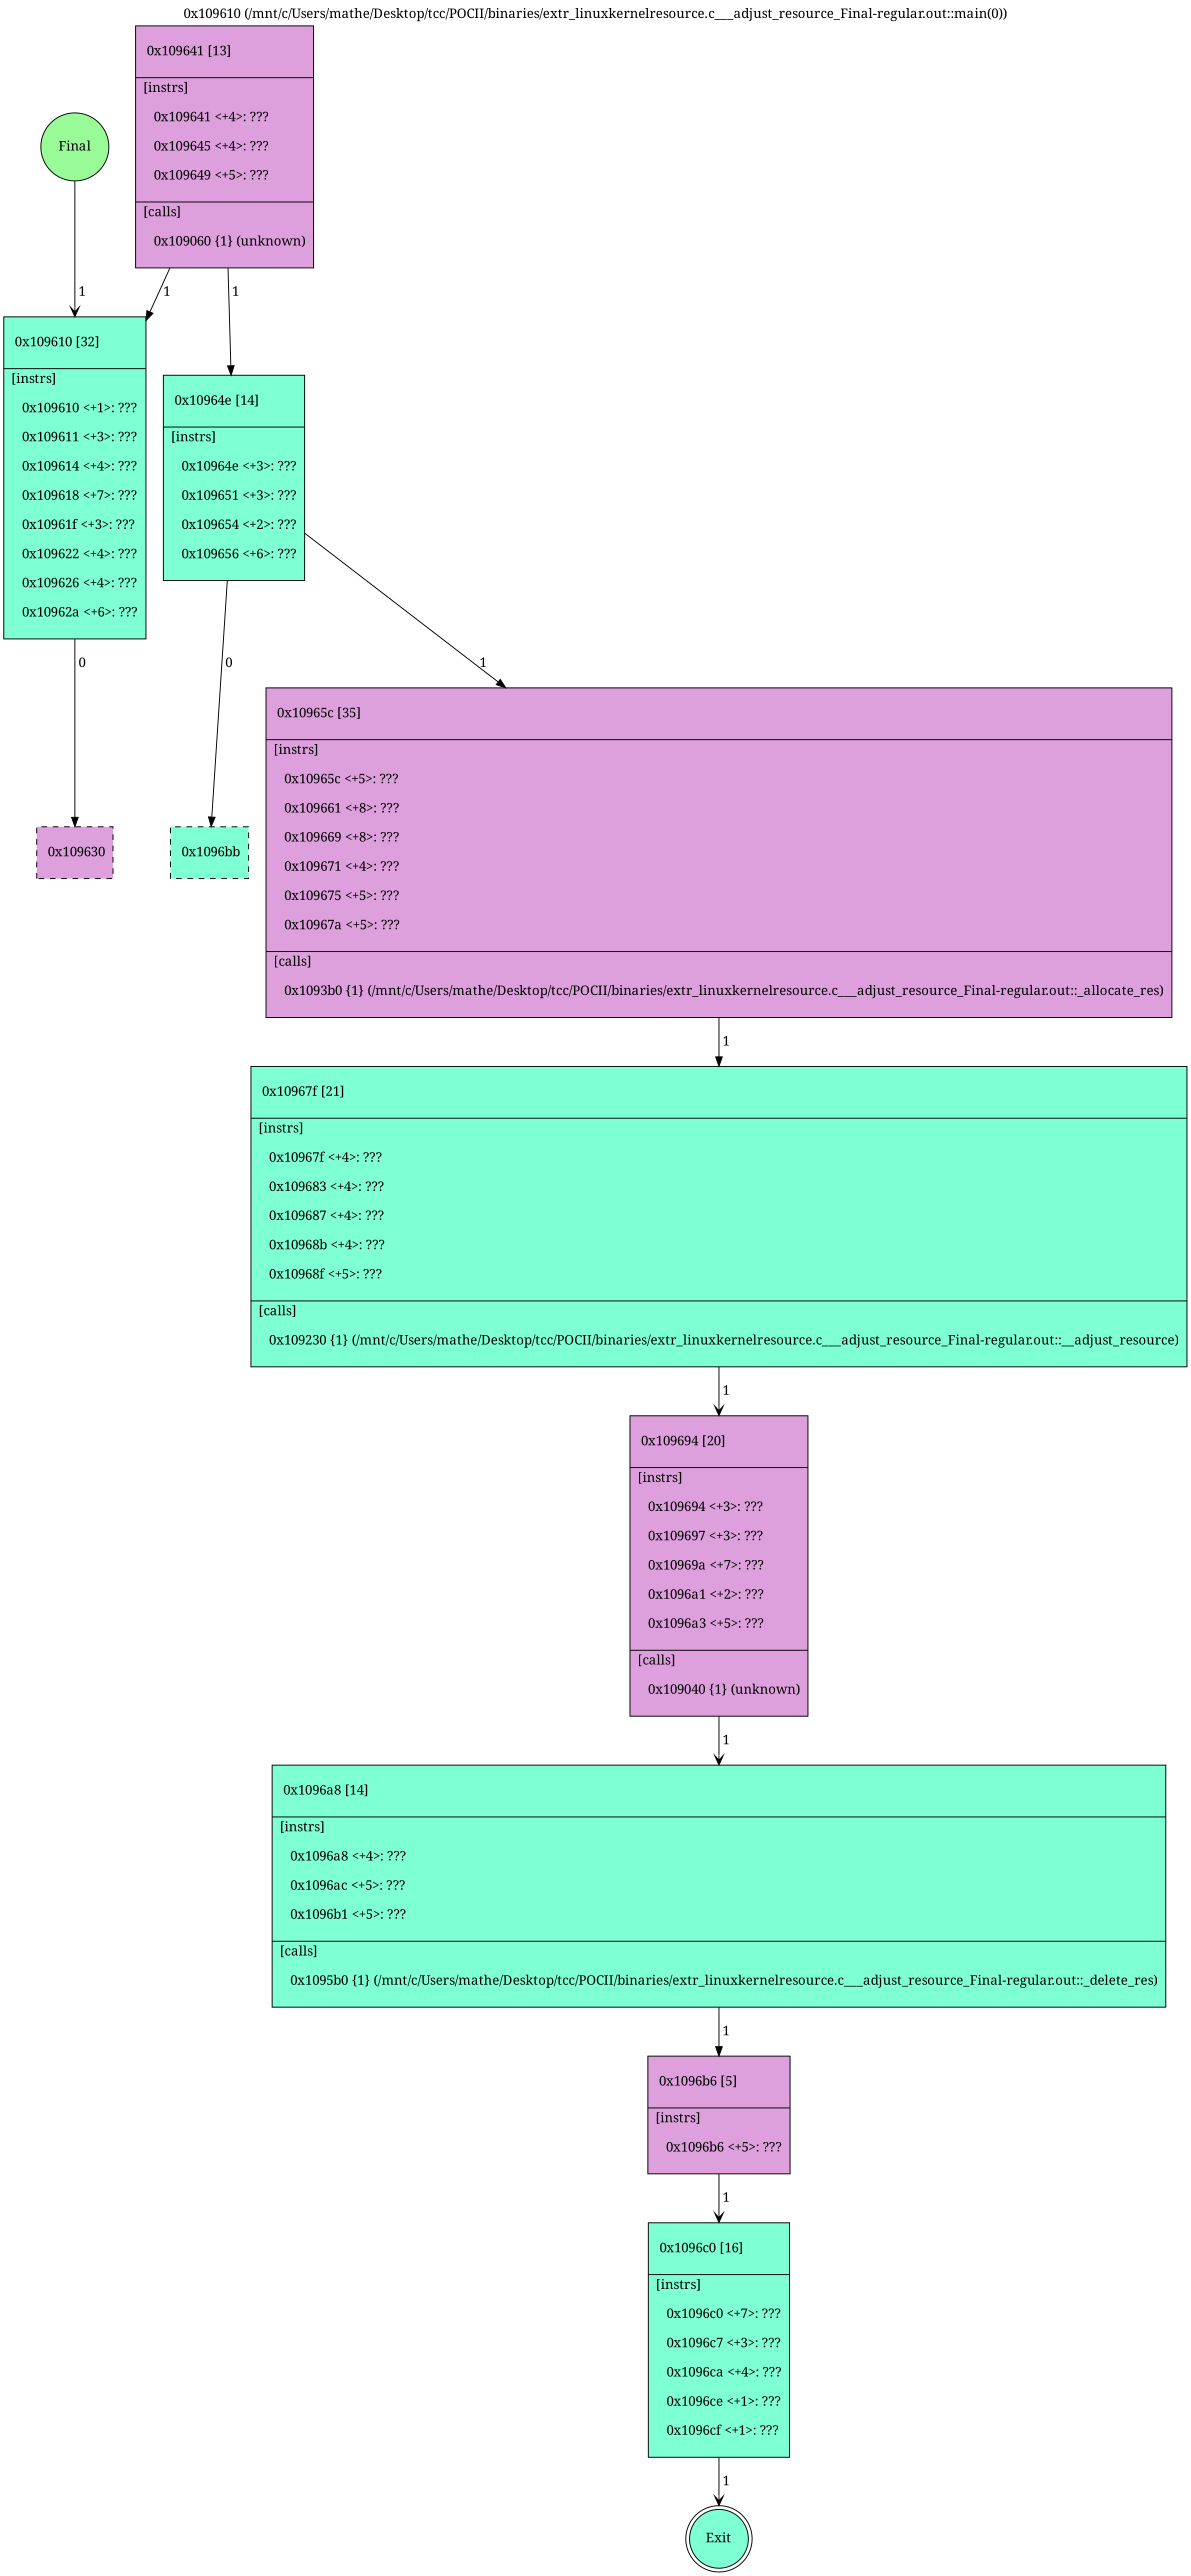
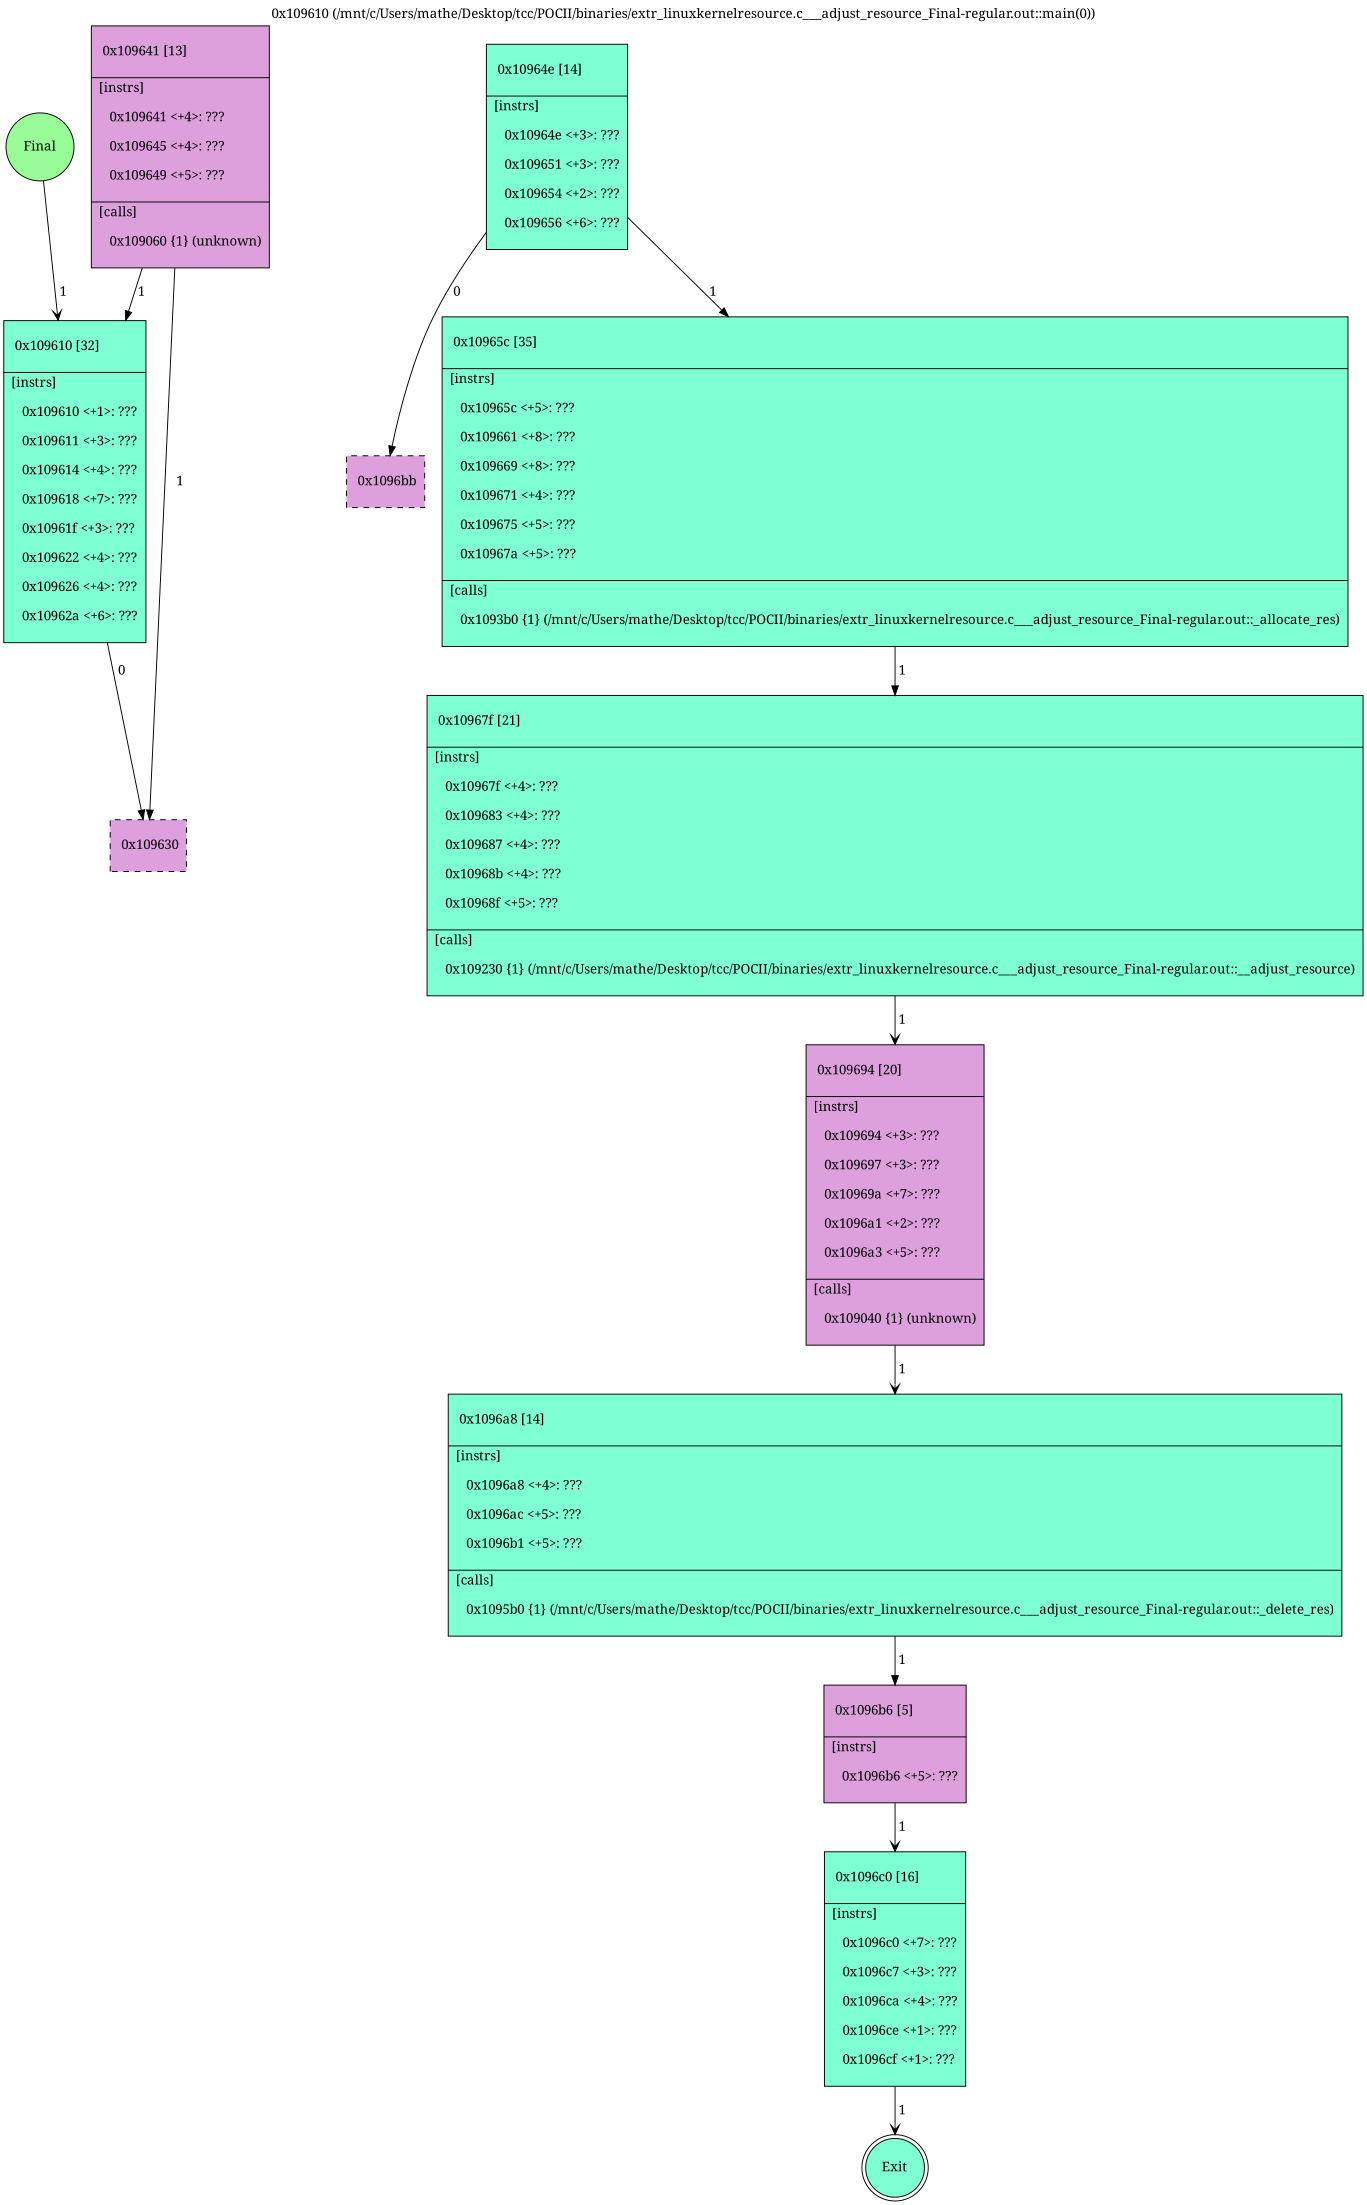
  digraph {
    fontname="Noto Serif"
    label="0x109610 (/mnt/c/Users/mathe/Desktop/tcc/POCII/binaries/extr_linuxkernelresource.c___adjust_resource_Final-regular.out::main(0))"
    labelloc=t
    node [fillcolor=aquamarine fontname="Noto Serif" shape=record style=filled]
    edge [arrowhead=normal fontname="Noto Serif"]
    n1 [fillcolor=palegreen height=0.3 label=Final shape=circle width=0.3]
    n2 [label="{\n     0x109610 [32]\l\n     | [instrs]\l\n     &nbsp;&nbsp;0x109610 \<+1\>: ???\l\n     &nbsp;&nbsp;0x109611 \<+3\>: ???\l\n     &nbsp;&nbsp;0x109614 \<+4\>: ???\l\n     &nbsp;&nbsp;0x109618 \<+7\>: ???\l\n     &nbsp;&nbsp;0x10961f \<+3\>: ???\l\n     &nbsp;&nbsp;0x109622 \<+4\>: ???\l\n     &nbsp;&nbsp;0x109626 \<+4\>: ???\l\n     &nbsp;&nbsp;0x10962a \<+6\>: ???\l\n  }"]
    n3 [fillcolor=plum label="{\n     0x109630\l\n  }" style="dashed,filled"]
    n4 [fillcolor=plum label="{\n     0x109641 [13]\l\n     | [instrs]\l\n     &nbsp;&nbsp;0x109641 \<+4\>: ???\l\n     &nbsp;&nbsp;0x109645 \<+4\>: ???\l\n     &nbsp;&nbsp;0x109649 \<+5\>: ???\l\n     | [calls]\l\n     &nbsp;&nbsp;0x109060 \{1\} (unknown)\l\n  }"]
    n5 [label="{\n     0x10964e [14]\l\n     | [instrs]\l\n     &nbsp;&nbsp;0x10964e \<+3\>: ???\l\n     &nbsp;&nbsp;0x109651 \<+3\>: ???\l\n     &nbsp;&nbsp;0x109654 \<+2\>: ???\l\n     &nbsp;&nbsp;0x109656 \<+6\>: ???\l\n  }"]
-   n6 [label="{\n     0x1096bb\l\n  }" style="dashed,filled"]
-   n7 [fillcolor=plum label="{\n     0x10965c [35]\l\n     | [instrs]\l\n     &nbsp;&nbsp;0x10965c \<+5\>: ???\l\n     &nbsp;&nbsp;0x109661 \<+8\>: ???\l\n     &nbsp;&nbsp;0x109669 \<+8\>: ???\l\n     &nbsp;&nbsp;0x109671 \<+4\>: ???\l\n     &nbsp;&nbsp;0x109675 \<+5\>: ???\l\n     &nbsp;&nbsp;0x10967a \<+5\>: ???\l\n     | [calls]\l\n     &nbsp;&nbsp;0x1093b0 \{1\} (/mnt/c/Users/mathe/Desktop/tcc/POCII/binaries/extr_linuxkernelresource.c___adjust_resource_Final-regular.out::_allocate_res)\l\n  }"]
+   n6 [fillcolor=plum label="{\n     0x1096bb\l\n  }" style="dashed,filled"]
+   n7 [label="{\n     0x10965c [35]\l\n     | [instrs]\l\n     &nbsp;&nbsp;0x10965c \<+5\>: ???\l\n     &nbsp;&nbsp;0x109661 \<+8\>: ???\l\n     &nbsp;&nbsp;0x109669 \<+8\>: ???\l\n     &nbsp;&nbsp;0x109671 \<+4\>: ???\l\n     &nbsp;&nbsp;0x109675 \<+5\>: ???\l\n     &nbsp;&nbsp;0x10967a \<+5\>: ???\l\n     | [calls]\l\n     &nbsp;&nbsp;0x1093b0 \{1\} (/mnt/c/Users/mathe/Desktop/tcc/POCII/binaries/extr_linuxkernelresource.c___adjust_resource_Final-regular.out::_allocate_res)\l\n  }"]
    n8 [label="{\n     0x10967f [21]\l\n     | [instrs]\l\n     &nbsp;&nbsp;0x10967f \<+4\>: ???\l\n     &nbsp;&nbsp;0x109683 \<+4\>: ???\l\n     &nbsp;&nbsp;0x109687 \<+4\>: ???\l\n     &nbsp;&nbsp;0x10968b \<+4\>: ???\l\n     &nbsp;&nbsp;0x10968f \<+5\>: ???\l\n     | [calls]\l\n     &nbsp;&nbsp;0x109230 \{1\} (/mnt/c/Users/mathe/Desktop/tcc/POCII/binaries/extr_linuxkernelresource.c___adjust_resource_Final-regular.out::__adjust_resource)\l\n  }"]
    n9 [fillcolor=plum label="{\n     0x109694 [20]\l\n     | [instrs]\l\n     &nbsp;&nbsp;0x109694 \<+3\>: ???\l\n     &nbsp;&nbsp;0x109697 \<+3\>: ???\l\n     &nbsp;&nbsp;0x10969a \<+7\>: ???\l\n     &nbsp;&nbsp;0x1096a1 \<+2\>: ???\l\n     &nbsp;&nbsp;0x1096a3 \<+5\>: ???\l\n     | [calls]\l\n     &nbsp;&nbsp;0x109040 \{1\} (unknown)\l\n  }"]
    Exit [height=0.3 peripheries=2 shape=circle width=0.3]
    n11 [label="{\n     0x1096a8 [14]\l\n     | [instrs]\l\n     &nbsp;&nbsp;0x1096a8 \<+4\>: ???\l\n     &nbsp;&nbsp;0x1096ac \<+5\>: ???\l\n     &nbsp;&nbsp;0x1096b1 \<+5\>: ???\l\n     | [calls]\l\n     &nbsp;&nbsp;0x1095b0 \{1\} (/mnt/c/Users/mathe/Desktop/tcc/POCII/binaries/extr_linuxkernelresource.c___adjust_resource_Final-regular.out::_delete_res)\l\n  }"]
    n12 [fillcolor=plum label="{\n     0x1096b6 [5]\l\n     | [instrs]\l\n     &nbsp;&nbsp;0x1096b6 \<+5\>: ???\l\n  }"]
    n13 [label="{\n     0x1096c0 [16]\l\n     | [instrs]\l\n     &nbsp;&nbsp;0x1096c0 \<+7\>: ???\l\n     &nbsp;&nbsp;0x1096c7 \<+3\>: ???\l\n     &nbsp;&nbsp;0x1096ca \<+4\>: ???\l\n     &nbsp;&nbsp;0x1096ce \<+1\>: ???\l\n     &nbsp;&nbsp;0x1096cf \<+1\>: ???\l\n  }"]
    n1 -> n2 [arrowhead=vee label=" 1"]
    n2 -> n3 [label=" 0"]
    n4 -> n2 [label=" 1"]
-   n4 -> n5 [label=" 1"]
+   n4 -> n3 [label=" 1"]
    n5 -> n6 [label=" 0"]
    n5 -> n7 [label=" 1"]
    n7 -> n8 [label=" 1"]
    n8 -> n9 [arrowhead=vee label=" 1"]
    n9 -> n11 [arrowhead=vee label=" 1"]
    n11 -> n12 [label=" 1"]
    n12 -> n13 [arrowhead=vee label=" 1"]
    n13 -> Exit [arrowhead=vee label=" 1"]
  }
